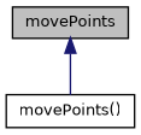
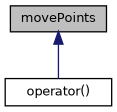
  digraph {
    rankdir=TB
    node [color=black fontname=Helvetica fontsize=10 shape=record]
    n1 [fillcolor=grey75 fontcolor=black height=0.2 label=movePoints style=filled width=0.4]
-   n2 [height=0.2 label="movePoints()" width=0.4]
+   n2 [height=0.2 label="operator()" width=0.4]
    n1 -> n2 [color=midnightblue dir=back fontname=Helvetica fontsize=10 labelfontname=Helvetica labelfontsize=10 style=solid]
  }
